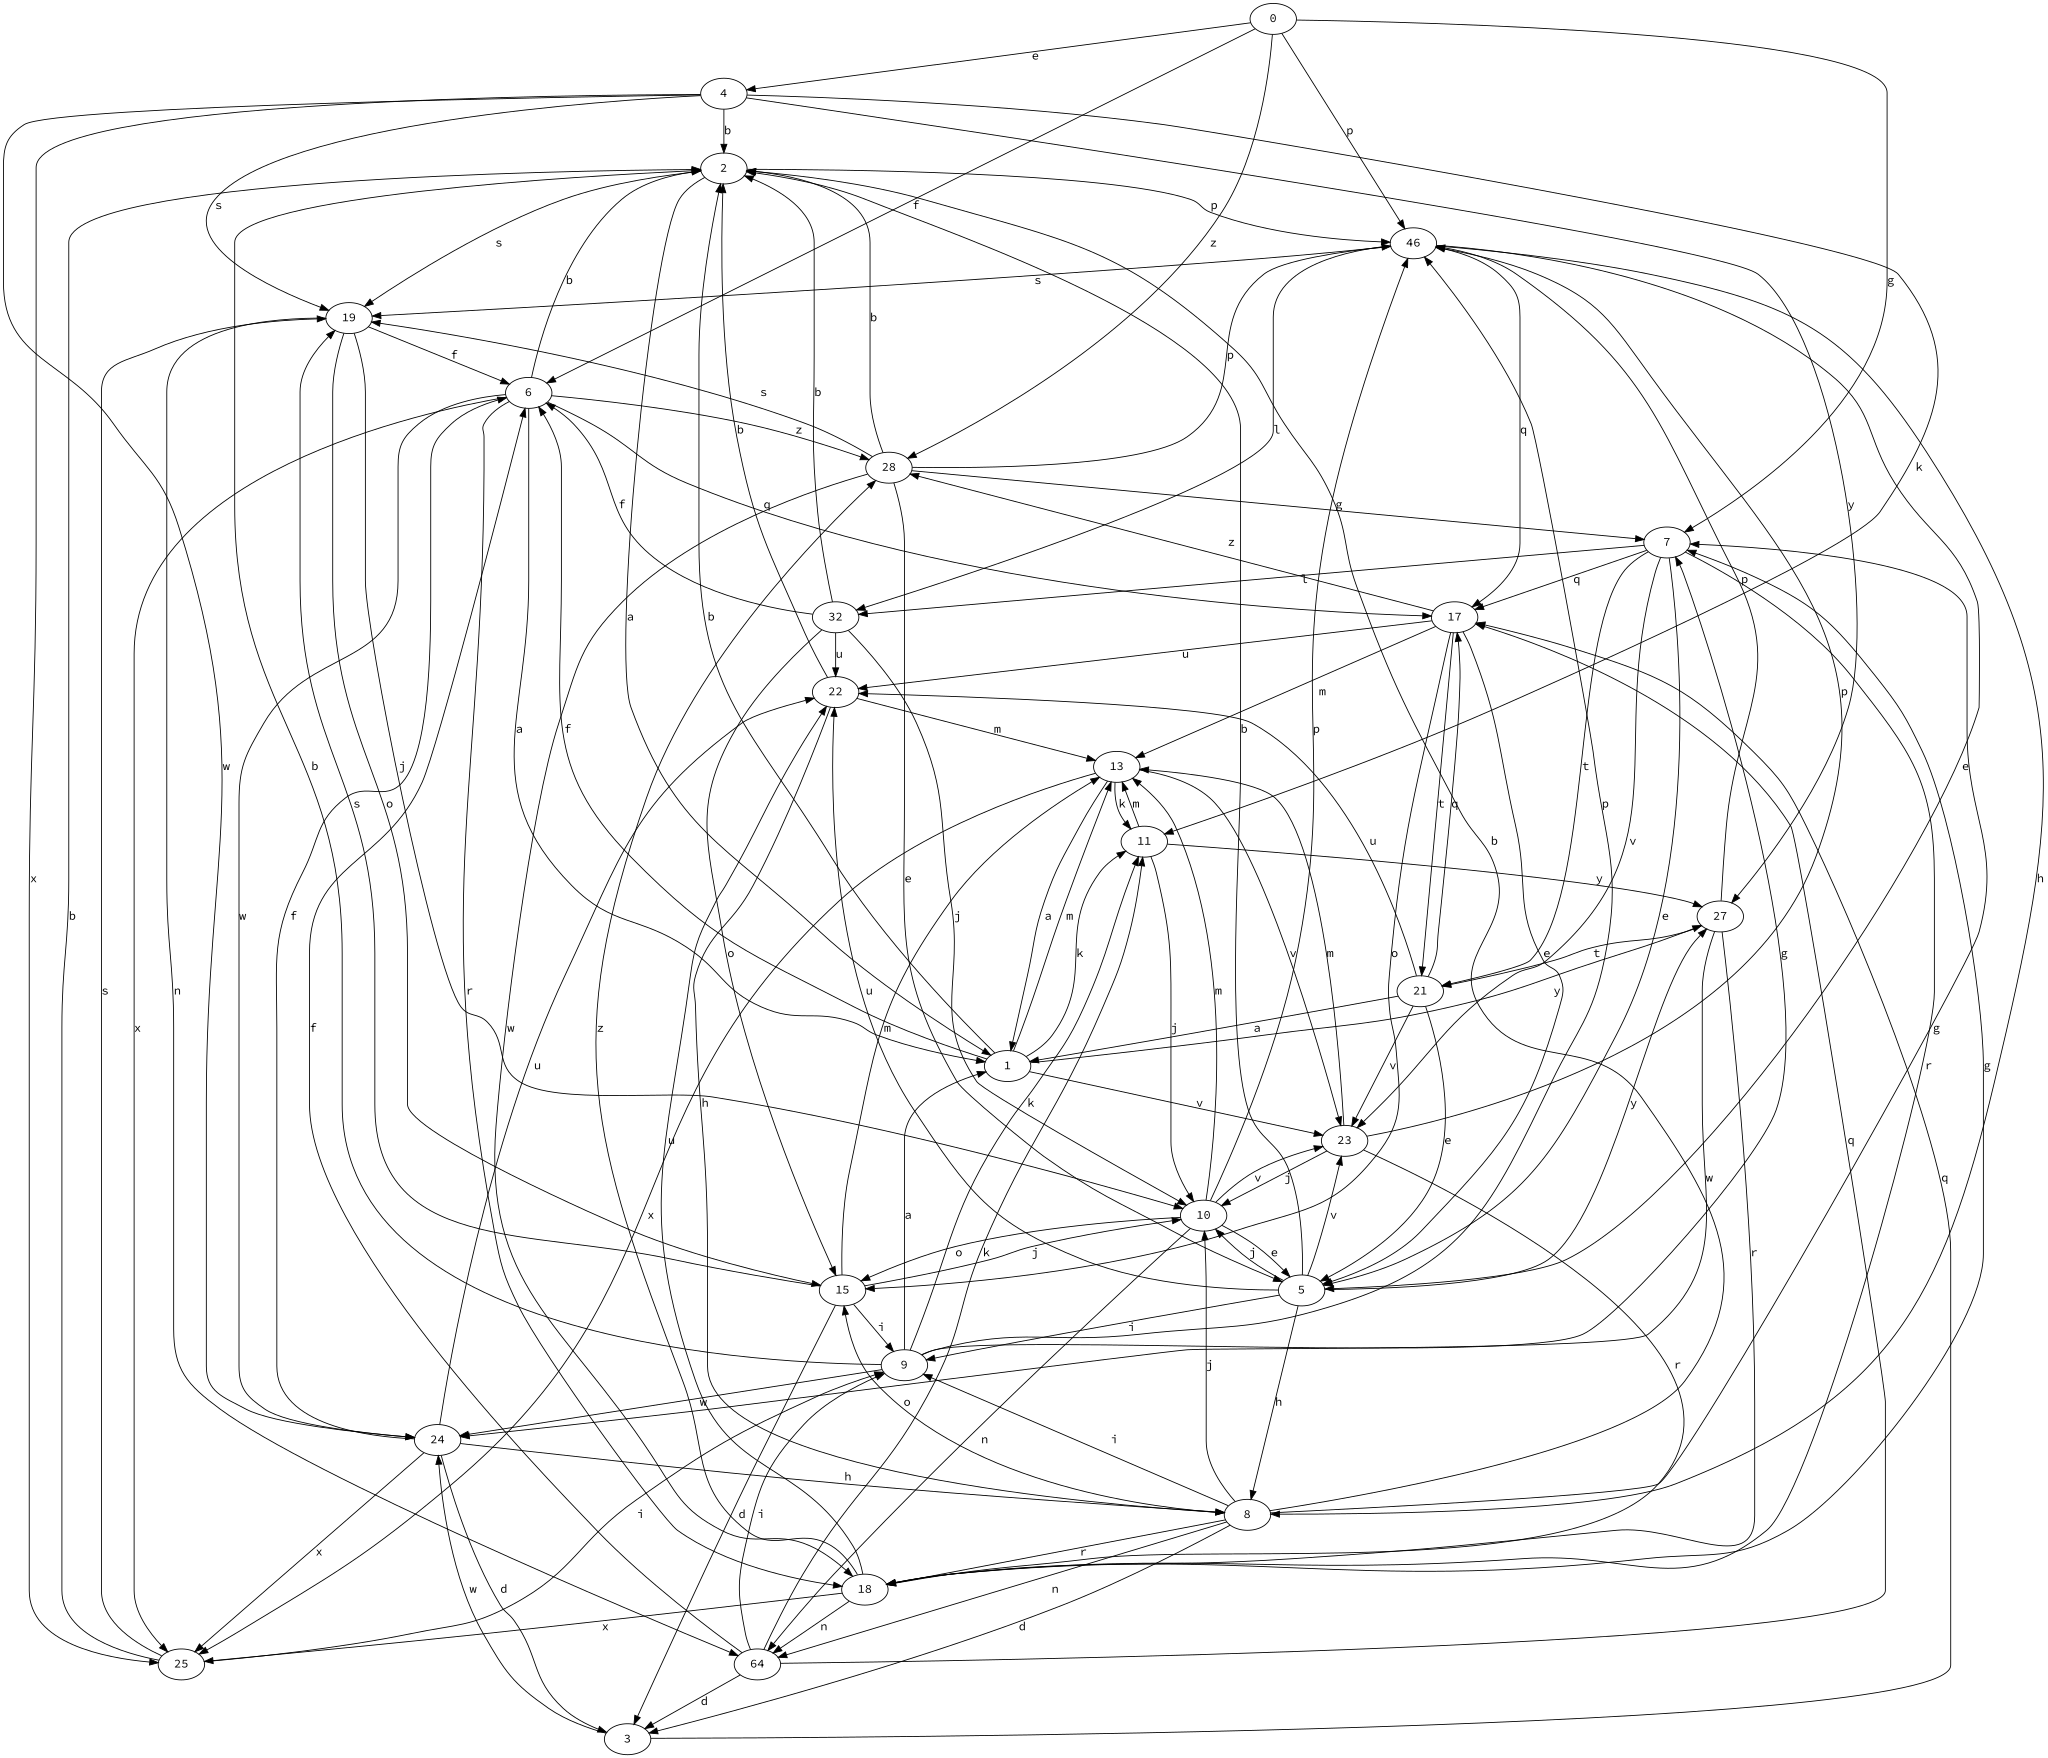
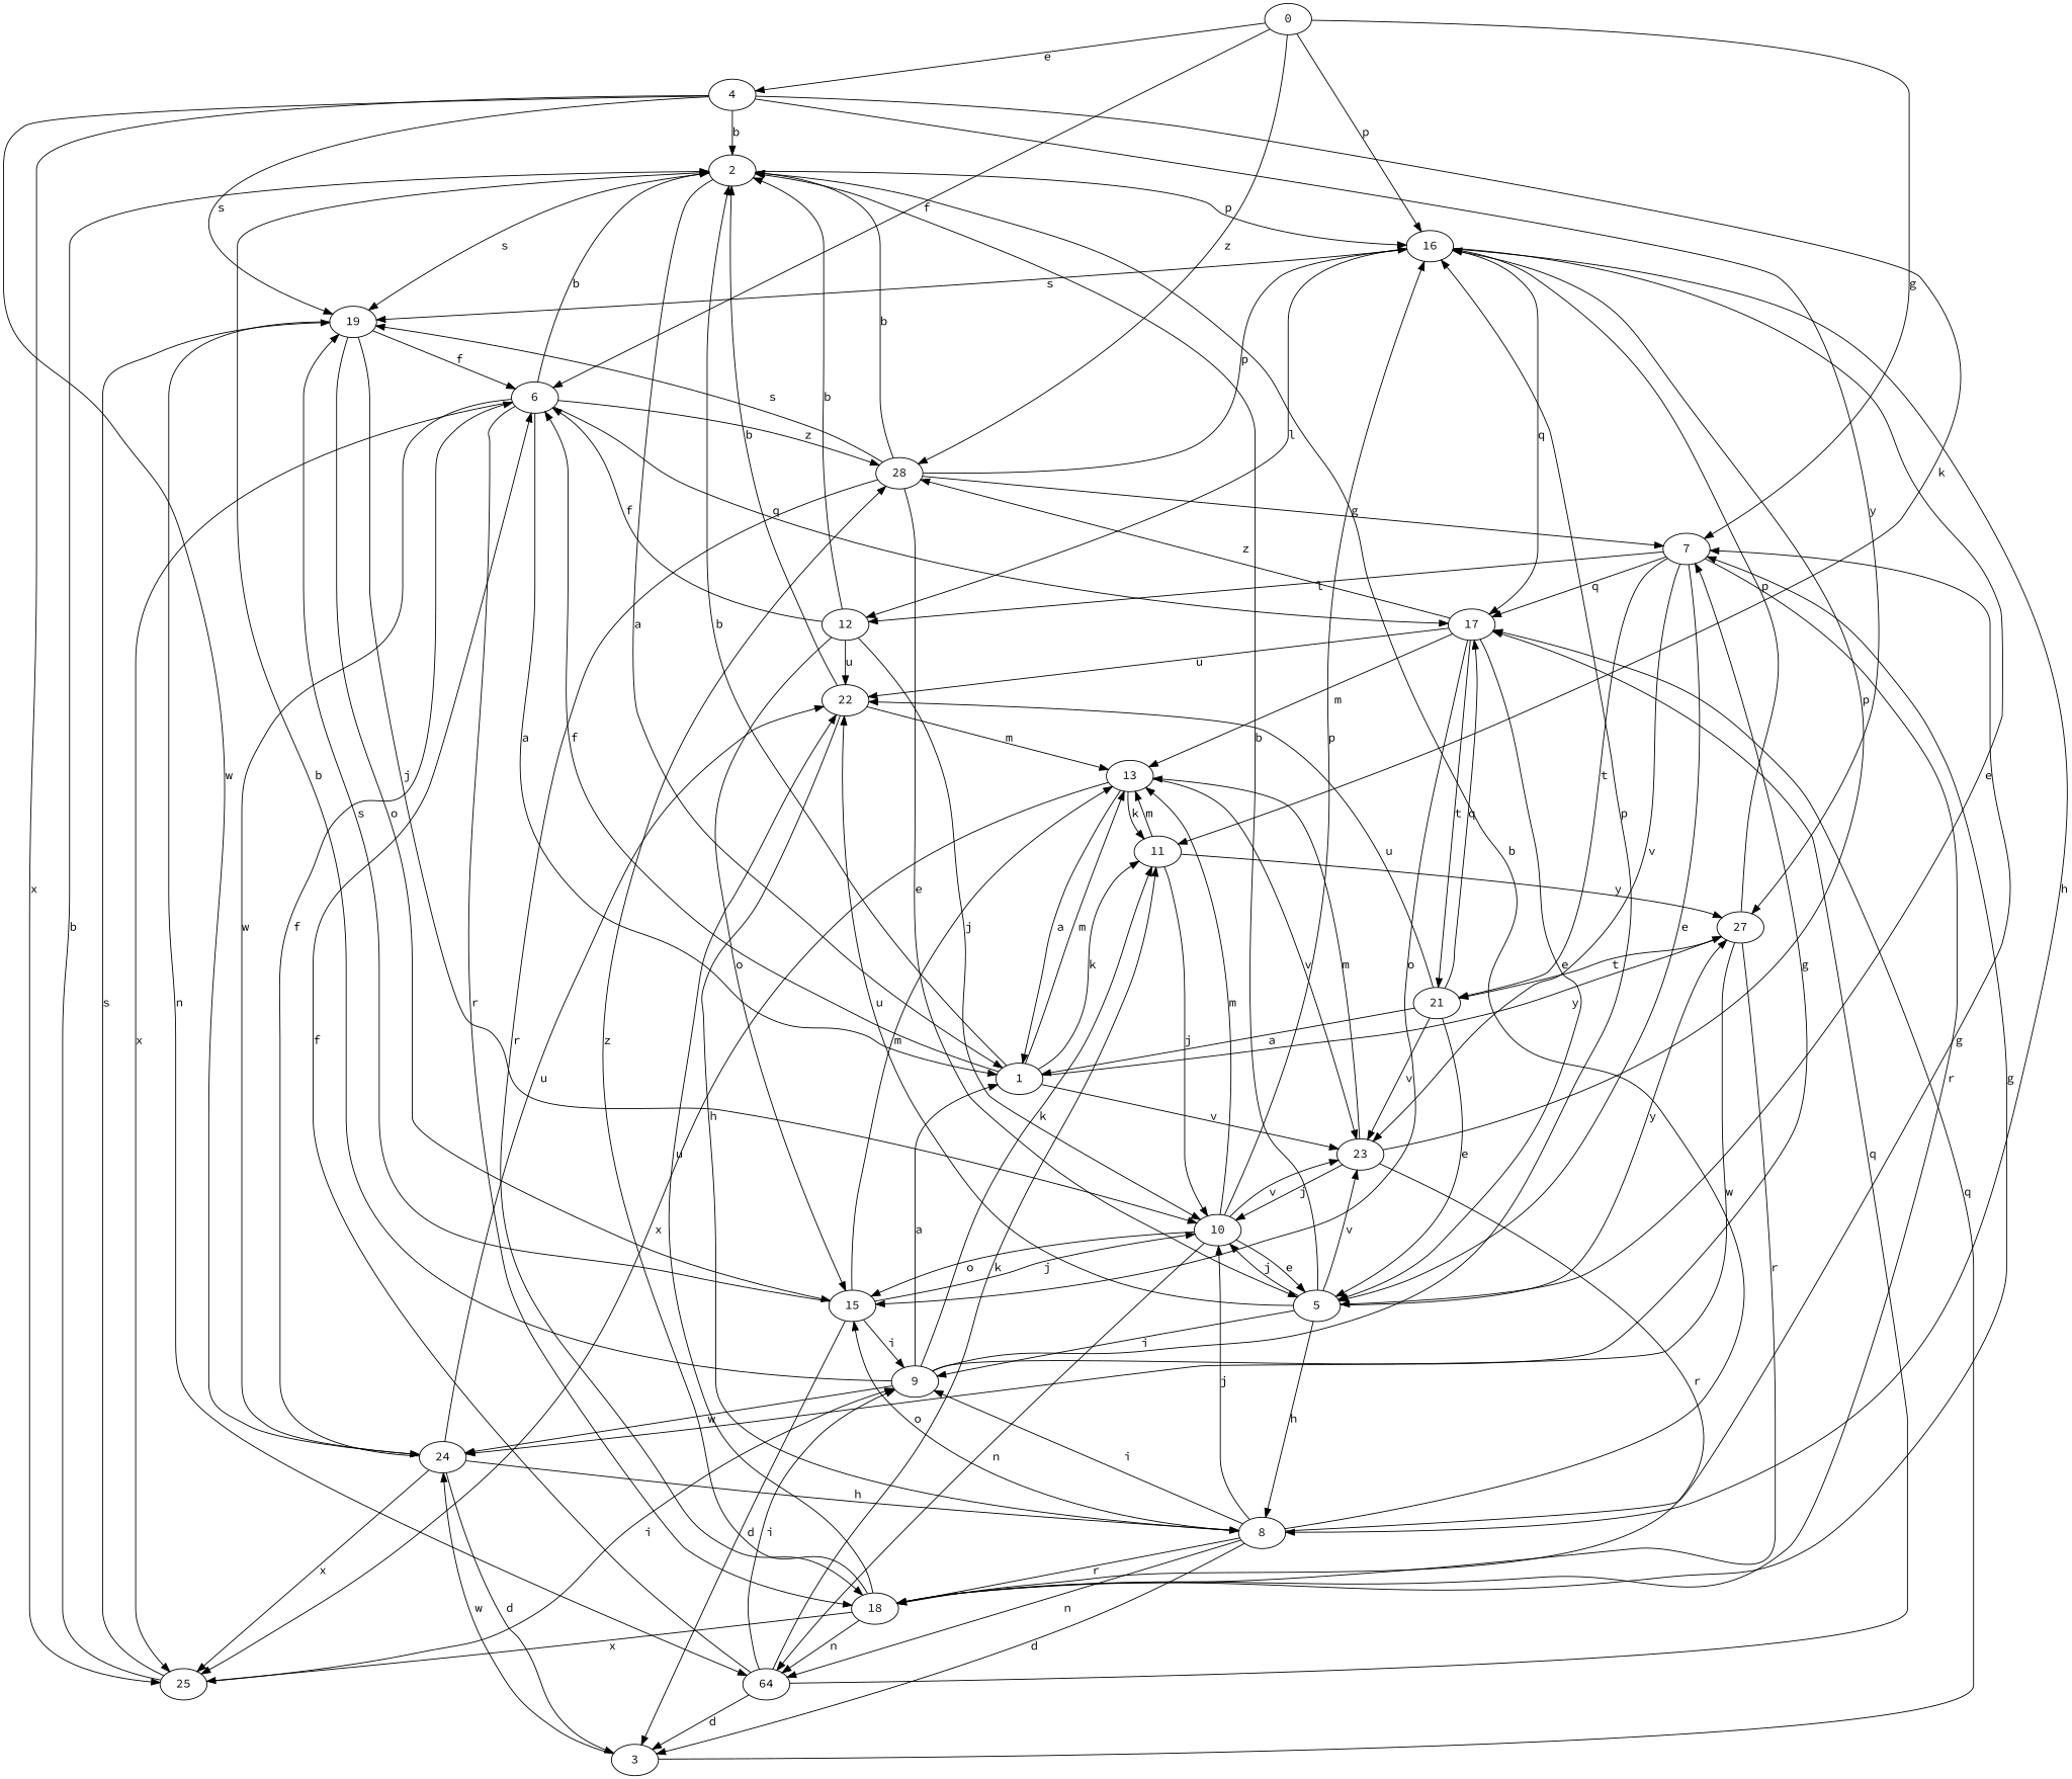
  strict digraph {
    fontname="Source Code Pro"
    node [fontname="Source Code Pro"]
    edge [fontname="Source Code Pro"]
    0
    4
    6
    7
-   16 [label=46]
+   16
    28
    2
    11
    27
    19
    24
    25
    1
    17
    18
    23
    5
-   12 [label=32]
+   12
    21
    8
    13
    10
    n23 [label=64]
    15
    3
    22
    9
    0 -> 4 [label=e]
    0 -> 6 [label=f]
    0 -> 7 [label=g]
    0 -> 16 [label=p]
    0 -> 28 [label=z]
    4 -> 2 [label=b]
    4 -> 11 [label=k]
    4 -> 27 [label=y]
    4 -> 19 [label=s]
    4 -> 24 [label=w]
    4 -> 25 [label=x]
    6 -> 28 [label=z]
    6 -> 2 [label=b]
    6 -> 24 [label=w]
    6 -> 25 [label=x]
    6 -> 1 [label=a]
    6 -> 17 [label=q]
    6 -> 18 [label=r]
    7 -> 17 [label=q]
    7 -> 18 [label=r]
    7 -> 23 [label=v]
    7 -> 5 [label=e]
    7 -> 12 [label=l]
    7 -> 21 [label=t]
    16 -> 19 [label=s]
    16 -> 17 [label=q]
    16 -> 5 [label=e]
    16 -> 12 [label=l]
    16 -> 8 [label=h]
    28 -> 7 [label=g]
    28 -> 16 [label=p]
    28 -> 2 [label=b]
    28 -> 19 [label=s]
-   28 -> 18 [label=w]
+   28 -> 18 [label=r]
    28 -> 5 [label=e]
    2 -> 16 [label=p]
    2 -> 19 [label=s]
    2 -> 1 [label=a]
    11 -> 27 [label=y]
    11 -> 13 [label=m]
    11 -> 10 [label=j]
    27 -> 16 [label=p]
    27 -> 24 [label=w]
    27 -> 18 [label=r]
    27 -> 21 [label=t]
    19 -> 6 [label=f]
    19 -> 10 [label=j]
    19 -> n23 [label=n]
    19 -> 15 [label=o]
    24 -> 6 [label=f]
    24 -> 25 [label=x]
    24 -> 8 [label=h]
    24 -> 3 [label=d]
    24 -> 22 [label=u]
    25 -> 2 [label=b]
    25 -> 19 [label=s]
    25 -> 9 [label=i]
    1 -> 6 [label=f]
    1 -> 2 [label=b]
    1 -> 11 [label=k]
    1 -> 27 [label=y]
    1 -> 23 [label=v]
    1 -> 13 [label=m]
    17 -> 28 [label=z]
    17 -> 5 [label=e]
    17 -> 21 [label=t]
    17 -> 13 [label=m]
    17 -> 15 [label=o]
    17 -> 22 [label=u]
    18 -> 7 [label=g]
    18 -> 28 [label=z]
    18 -> 25 [label=x]
    18 -> n23 [label=n]
    18 -> 22 [label=u]
    23 -> 16 [label=p]
    23 -> 18 [label=r]
    23 -> 13 [label=m]
    23 -> 10 [label=j]
    5 -> 2 [label=b]
    5 -> 27 [label=y]
    5 -> 23 [label=v]
    5 -> 8 [label=h]
    5 -> 10 [label=j]
    5 -> 22 [label=u]
    5 -> 9 [label=i]
    12 -> 6 [label=f]
    12 -> 2 [label=b]
    12 -> 10 [label=j]
    12 -> 15 [label=o]
    12 -> 22 [label=u]
    21 -> 1 [label=a]
    21 -> 17 [label=q]
    21 -> 23 [label=v]
    21 -> 5 [label=e]
    21 -> 22 [label=u]
    8 -> 7 [label=g]
    8 -> 2 [label=b]
    8 -> 18 [label=r]
    8 -> 10 [label=j]
    8 -> n23 [label=n]
    8 -> 15 [label=o]
    8 -> 3 [label=d]
    8 -> 9 [label=i]
    13 -> 11 [label=k]
    13 -> 25 [label=x]
    13 -> 1 [label=a]
    13 -> 23 [label=v]
    10 -> 16 [label=p]
    10 -> 23 [label=v]
    10 -> 5 [label=e]
    10 -> 13 [label=m]
    10 -> n23 [label=n]
    10 -> 15 [label=o]
    n23 -> 6 [label=f]
    n23 -> 11 [label=k]
    n23 -> 17 [label=q]
    n23 -> 3 [label=d]
    n23 -> 9 [label=i]
    15 -> 19 [label=s]
    15 -> 13 [label=m]
    15 -> 10 [label=j]
    15 -> 3 [label=d]
    15 -> 9 [label=i]
    3 -> 24 [label=w]
    3 -> 17 [label=q]
    22 -> 2 [label=b]
    22 -> 8 [label=h]
    22 -> 13 [label=m]
    9 -> 7 [label=g]
    9 -> 16 [label=p]
    9 -> 2 [label=b]
    9 -> 11 [label=k]
    9 -> 24 [label=w]
    9 -> 1 [label=a]
  }
